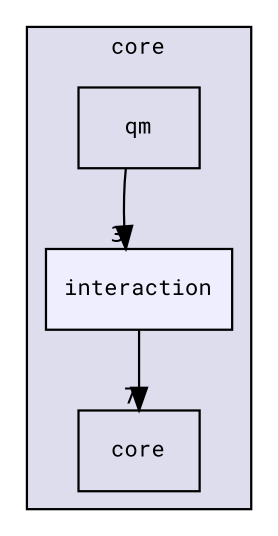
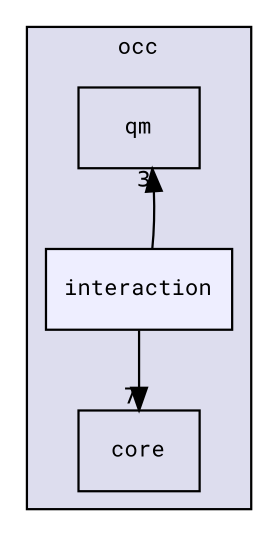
  digraph {
    compound=true
    fontname="Roboto Mono"
    node [fontname="Roboto Mono" fontsize=10 shape=box]
    edge [fontname="Roboto Mono" labeldistance=1.5 labelfontname=Helvetica labelfontsize=10]
    n1 [label=qm]
    n2 [label=core]
    n3 [fillcolor="#eeeeff" label=interaction pencolor=black style=filled]
    subgraph cluster_1 {
      bgcolor="#ddddee"
      fontsize=10
-     label=core
+     label=occ
      pencolor=black
      n1
      n2
      n3
    }
-   n1 -> n3 [headlabel=3]
+   n3 -> n1 [headlabel=3]
    n3 -> n2 [headlabel=7]
  }
